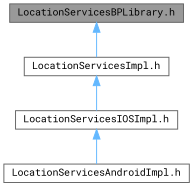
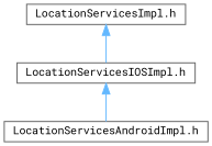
  digraph {
    fontname="Roboto Mono"
    node [color=grey40 fillcolor=white fontname="Roboto Mono" fontsize=10 shape=box style=filled]
    edge [color=steelblue1 dir=back fontname="Roboto Mono" fontsize=10 labelfontname=Helvetica labelfontsize=10 style=solid]
-   n1 [color=gray40 fillcolor=grey60 fontcolor=black height=0.2 label="LocationServicesBPLibrary.h" width=0.4]
    n2 [height=0.2 label="LocationServicesImpl.h" width=0.4]
    n3 [height=0.2 label="LocationServicesIOSImpl.h" width=0.4]
    n4 [height=0.2 label="LocationServicesAndroidImpl.h" width=0.4]
-   n1 -> n2
    n2 -> n3
    n3 -> n4
  }
